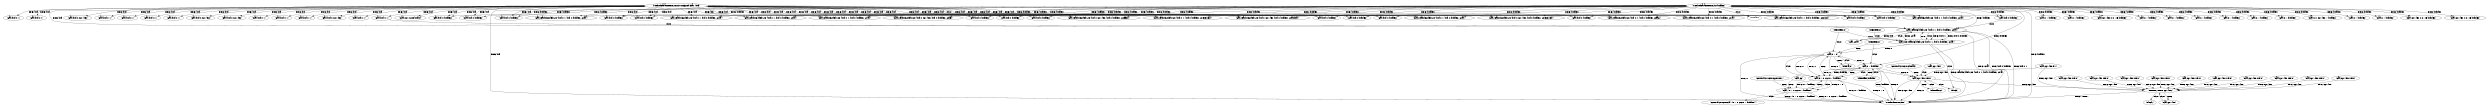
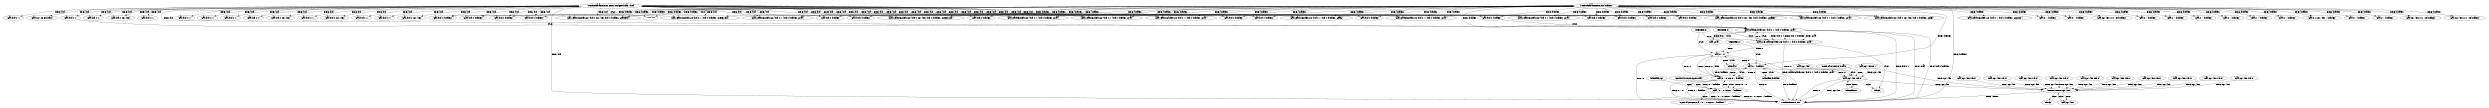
  digraph {
    n1 [label="(Call,read_i64_leb128 (buf + 1, buf + buf_len, &val))"]
    n2 [label="(Call,n = read_i64_leb128 (buf + 1, buf + buf_len, &val))"]
    n3 [label="(Call,&val)"]
    n4 [label="(MethodReturn,int)"]
    n5 [label="(Call,n > 0)"]
    n6 [label="(Block,)"]
    n7 [label="(MethodParameterIn,const unsigned char *buf)"]
    n8 [label="(Call,read_u32_leb128 (buf + 1, buf + buf_len, &count))"]
    n9 [label="(Call,buf + 1)"]
    n10 [label="(Call,buf + op->len)"]
    n11 [label="(Call,buf + 1)"]
    n12 [label="(Call,buf + buf_len)"]
    n13 [label="(Call,read_u32_leb128 (buf + 1, buf + buf_len, &flag))"]
    n14 [label="(Call,buf + buf_len)"]
    n15 [label="(Call,buf + 1)"]
    n16 [label="(Call,buf + buf_len)"]
    n17 [label="(Call,buf + op->len)"]
    n18 [label="(Call,buf + buf_len)"]
    n19 [label="(Call,buf + buf_len)"]
    n20 [label="(Call,read_u64_leb128 (buf + 1, buf + buf_len, &val))"]
    n21 [label="(Call,read_u32_leb128 (buf + 1, buf + buf_len, &reserved))"]
    n22 [label="(Call,read_i32_leb128 (buf + 1, buf + buf_len, &val))"]
    n23 [label="(Call,buf + buf_len)"]
    n24 [label="(Call,read_u32_leb128 (buf + 1, buf + buf_len, &val))"]
    n25 [label="(Call,buf + buf_len)"]
    n26 [label="(Call,buf + 1)"]
    n27 [label="(Call,op->op = buf[0])"]
    n28 [label="(Call,buf + buf_len)"]
    n29 [label="(Call,read_u32_leb128 (buf + op->len, buf + buf_len, &reserved))"]
    n30 [label="(Call,buf + buf_len)"]
    n31 [label="(Call,buf + buf_len)"]
    n32 [label="(Call,buf + 1)"]
    n33 [label="(Call,buf + buf_len)"]
    n34 [label="(Call,buf + 1)"]
    n35 [label="(Call,buf + 1)"]
    n36 [label="(Call,read_u32_leb128 (buf + op->len, buf + buf_len, &def))"]
    n37 [label="(Call,buf + buf_len)"]
    n38 [label="(Call,read_u32_leb128 (buf + op->len, buf + buf_len, &table[i]))"]
    n39 [label="(Call,buf + buf_len)"]
    n40 [label="(Call,buf + 1)"]
    n41 [label="(Call,read_u32_leb128 (buf + 1, buf + buf_len, &val))"]
    n42 [label="(Call,read_i32_leb128 (buf + 1, buf + buf_len, &val))"]
    n43 [label="(Call,read_u32_leb128 (buf + 1, buf + buf_len, &val))"]
    n44 [label="(Call,buf + buf_len)"]
    n45 [label="(Call,buf + op->len)"]
    n46 [label="(Call,read_u32_leb128 (buf + 1, buf + buf_len, &val))"]
    n47 [label="(Call,read_u32_leb128 (buf + op->len, buf + buf_len, &offset))"]
    n48 [label="(Call,buf + buf_len)"]
    n49 [label="(Call,buf + 1)"]
    n50 [label="(Call,buf + 1)"]
    n51 [label="(Call,buf + op->len)"]
    n52 [label="(Call,buf + 1)"]
    n53 [label=1000400]
    n54 [label="(MethodParameterIn,int buf_len)"]
    n55 [label="(Call,n < buf_len)"]
    n56 [label="(Call,n < buf_len)"]
    n57 [label="(Call,n < buf_len)"]
    n58 [label="(Call,op->len + n <= buf_len)"]
    n59 [label="(Call,n < buf_len)"]
    n60 [label="(Call,n < buf_len)"]
    n61 [label="(Call,n < buf_len)"]
    n62 [label="(Call,n < buf_len)"]
    n63 [label="(Call,n < buf_len)"]
    n64 [label="(Call,n < buf_len)"]
    n65 [label="(Call,n + op->len < buf_len)"]
    n66 [label="(Call,n < buf_len)"]
    n67 [label="(Call,n < buf_len)"]
    n68 [label="(Call,op->len + n <= buf_len)"]
    n69 [label="(Call,op->len + n <= buf_len)"]
    n70 [label="(Call,n > 0 && n < buf_len)"]
    n71 [label="(Call,op->len += n)"]
    n72 [label="(Identifier,buf_len)"]
    n73 [label="(Literal,0)"]
    n74 [label="(Call,!(n > 0 && n < buf_len))"]
    n75 [label="(Return,return op->len;)"]
    n76 [label="(Identifier,n)"]
    n77 [label="(ControlStructure,if (!(n > 0 && n < buf_len)))"]
    n78 [label="(Call,op->len)"]
    n79 [label="(Block,)"]
    n80 [label="(Call,op->len = 1)"]
    n81 [label="(Call,op->len += n)"]
    n82 [label="(Call,op->len += n)"]
    n83 [label="(Identifier,n)"]
-   n84 [label="(ControlStructure,goto err;)"]
-   n85 [label="(Call,op)"]
+   n84 [label="(ControlStructure,goto def;)"]
+   n85 [label="(Identifier,op)"]
    n86 [label="(ControlStructure,break;)"]
    n87 [label="(Call,op->len += n)"]
    n88 [label="(Call,op->len += n)"]
    n89 [label="(Call,op->len += n)"]
    n90 [label="(Call,op->len += n)"]
    n91 [label="(Call,op->len += n)"]
    n92 [label="(Identifier,n)"]
    n93 [label="(Call,op->len)"]
    n94 [label="(Call,op->len += n)"]
    n95 [label="(Call,op->len += n)"]
    n96 [label="(Identifier,n)"]
    n97 [label="(Call,op->len += n)"]
    n1 -> n2 [label="AST: "]
    n1 -> n2 [label="DDG: buf + 1"]
    n1 -> n2 [label="DDG: buf + buf_len"]
    n1 -> n2 [label="DDG: &val"]
    n1 -> n3 [label="DDG: buf"]
    n1 -> n4 [label="DDG: buf + buf_len"]
    n1 -> n4 [label="DDG: &val"]
    n1 -> n4 [label="DDG: buf + 1"]
    n2 -> n1 [label="CFG: "]
    n2 -> n4 [label="DDG: read_i64_leb128 (buf + 1, buf + buf_len, &val)"]
    n2 -> n5 [label="DDG: n"]
    n2 -> n6 [label="AST: "]
    n3 -> n1 [label="AST: "]
    n5 -> n4 [label="DDG: n"]
    n5 -> n55 [label="DDG: n"]
    n5 -> n70 [label="AST: "]
    n5 -> n70 [label="DDG: n"]
    n5 -> n70 [label="DDG: 0"]
    n5 -> n71 [label="DDG: n"]
    n5 -> n73 [label="CFG: "]
    n7 -> n1 [label="DDG: buf"]
    n7 -> n4 [label="DDG: buf"]
-   n7 -> n8 [label="DDG: buf"]
    n7 -> n9 [label="DDG: buf"]
    n7 -> n10 [label="DDG: buf"]
    n7 -> n11 [label="DDG: buf"]
    n7 -> n12 [label="DDG: buf"]
    n7 -> n13 [label="DDG: buf"]
    n7 -> n14 [label="DDG: buf"]
    n7 -> n15 [label="DDG: buf"]
    n7 -> n16 [label="DDG: buf"]
    n7 -> n17 [label="DDG: buf"]
    n7 -> n18 [label="DDG: buf"]
    n7 -> n19 [label="DDG: buf"]
-   n7 -> n20 [label="DDG: len"]
+   n7 -> n20 [label="DDG: buf"]
    n7 -> n21 [label="DDG: buf"]
    n7 -> n22 [label="DDG: buf"]
    n7 -> n23 [label="DDG: buf"]
    n7 -> n24 [label="DDG: buf"]
    n7 -> n25 [label="DDG: buf"]
    n7 -> n26 [label="DDG: buf"]
    n7 -> n27 [label="DDG: buf"]
    n7 -> n28 [label="DDG: buf"]
    n7 -> n29 [label="DDG: buf"]
    n7 -> n30 [label="DDG: buf"]
    n7 -> n31 [label="DDG: buf"]
    n7 -> n32 [label="DDG: buf"]
    n7 -> n33 [label="DDG: buf"]
    n7 -> n34 [label="DDG: buf"]
    n7 -> n35 [label="DDG: buf"]
    n7 -> n36 [label="DDG: buf"]
    n7 -> n37 [label="DDG: buf"]
    n7 -> n38 [label="DDG: buf"]
    n7 -> n39 [label="DDG: buf"]
    n7 -> n40 [label="DDG: buf"]
    n7 -> n41 [label="DDG: buf"]
    n7 -> n42 [label="DDG: buf"]
    n7 -> n43 [label="DDG: buf"]
    n7 -> n44 [label="DDG: buf"]
    n7 -> n45 [label="DDG: buf"]
    n7 -> n46 [label="DDG: buf"]
    n7 -> n47 [label="DDG: buf"]
    n7 -> n48 [label="DDG: buf"]
    n7 -> n49 [label="DDG: buf"]
    n7 -> n50 [label="DDG: buf"]
    n7 -> n51 [label="DDG: buf"]
    n7 -> n52 [label="DDG: buf"]
    n7 -> n53 [label="AST: "]
    n12 -> n1 [label="AST: "]
    n26 -> n1 [label="AST: "]
    n54 -> n1 [label="DDG: buf_len"]
    n54 -> n4 [label="DDG: buf_len"]
    n54 -> n8 [label="DDG: buf_len"]
    n54 -> n12 [label="DDG: buf_len"]
    n54 -> n13 [label="DDG: buf_len"]
    n54 -> n14 [label="DDG: buf_len"]
    n54 -> n16 [label="DDG: buf_len"]
    n54 -> n18 [label="DDG: buf_len"]
    n54 -> n19 [label="DDG: buf_len"]
    n54 -> n20 [label="DDG: buf_len"]
    n54 -> n21 [label="DDG: buf_len"]
    n54 -> n22 [label="DDG: buf_len"]
    n54 -> n23 [label="DDG: buf_len"]
    n54 -> n24 [label="DDG: buf_len"]
    n54 -> n25 [label="DDG: buf_len"]
    n54 -> n28 [label="DDG: buf_len"]
    n54 -> n29 [label="DDG: buf_len"]
    n54 -> n30 [label="DDG: buf_len"]
    n54 -> n31 [label="DDG: buf_len"]
    n54 -> n33 [label="DDG: buf_len"]
    n54 -> n36 [label="DDG: buf_len"]
    n54 -> n37 [label="DDG: buf_len"]
    n54 -> n38 [label="DDG: buf_len"]
    n54 -> n39 [label="DDG: buf_len"]
    n54 -> n41 [label="DDG: buf_len"]
    n54 -> n42 [label="DDG: buf_len"]
    n54 -> n43 [label="DDG: buf_len"]
    n54 -> n44 [label="DDG: buf_len"]
    n54 -> n46 [label="DDG: buf_len"]
    n54 -> n47 [label="DDG: buf_len"]
    n54 -> n48 [label="DDG: buf_len"]
    n54 -> n53 [label="AST: "]
    n54 -> n55 [label="DDG: buf_len"]
    n54 -> n56 [label="DDG: buf_len"]
    n54 -> n57 [label="DDG: buf_len"]
    n54 -> n58 [label="DDG: buf_len"]
    n54 -> n59 [label="DDG: buf_len"]
    n54 -> n60 [label="DDG: buf_len"]
    n54 -> n61 [label="DDG: buf_len"]
    n54 -> n62 [label="DDG: buf_len"]
    n54 -> n63 [label="DDG: buf_len"]
    n54 -> n64 [label="DDG: buf_len"]
    n54 -> n65 [label="DDG: buf_len"]
    n54 -> n66 [label="DDG: buf_len"]
    n54 -> n67 [label="DDG: buf_len"]
    n54 -> n68 [label="DDG: buf_len"]
    n54 -> n69 [label="DDG: buf_len"]
    n55 -> n4 [label="DDG: buf_len"]
    n55 -> n4 [label="DDG: n"]
    n55 -> n70 [label="AST: "]
    n55 -> n70 [label="DDG: n"]
    n55 -> n70 [label="DDG: buf_len"]
    n55 -> n71 [label="DDG: n"]
    n55 -> n72 [label="CFG: "]
    n70 -> n4 [label="DDG: n > 0"]
    n70 -> n4 [label="DDG: n < buf_len"]
    n70 -> n5 [label="CFG: "]
    n70 -> n55 [label="CFG: "]
    n70 -> n74 [label="AST: "]
    n70 -> n74 [label="DDG: n > 0"]
    n70 -> n74 [label="DDG: n < buf_len"]
    n71 -> n4 [label="DDG: n"]
    n71 -> n4 [label="DDG: op->len"]
    n71 -> n6 [label="AST: "]
    n71 -> n75 [label="DDG: op->len"]
    n71 -> n76 [label="CFG: "]
    n72 -> n55 [label="AST: "]
    n73 -> n5 [label="AST: "]
    n74 -> n4 [label="DDG: n > 0 && n < buf_len"]
    n74 -> n4 [label="DDG: !(n > 0 && n < buf_len)"]
    n74 -> n70 [label="CFG: "]
    n74 -> n77 [label="AST: "]
    n75 -> n4 [label="DDG: <RET>"]
    n75 -> n78 [label="CFG: "]
    n75 -> n79 [label="AST: "]
    n76 -> n71 [label="AST: "]
    n78 -> n75 [label="AST: "]
    n80 -> n71 [label="DDG: op->len"]
    n80 -> n75 [label="DDG: op->len"]
    n81 -> n75 [label="DDG: op->len"]
    n82 -> n75 [label="DDG: op->len"]
    n83 -> n2 [label="CFG: "]
    n83 -> n5 [label="AST: "]
    n84 -> n74 [label="CFG: "]
    n85 -> n74 [label="CFG: "]
    n86 -> n71 [label="CFG: "]
    n87 -> n75 [label="DDG: op->len"]
    n88 -> n75 [label="DDG: op->len"]
    n89 -> n75 [label="DDG: op->len"]
    n90 -> n75 [label="DDG: op->len"]
    n91 -> n75 [label="DDG: op->len"]
    n92 -> n2 [label="AST: "]
    n93 -> n71 [label="AST: "]
    n94 -> n75 [label="DDG: op->len"]
    n95 -> n75 [label="DDG: op->len"]
    n96 -> n5 [label="CFG: "]
    n96 -> n55 [label="AST: "]
    n97 -> n75 [label="DDG: op->len"]
  }
